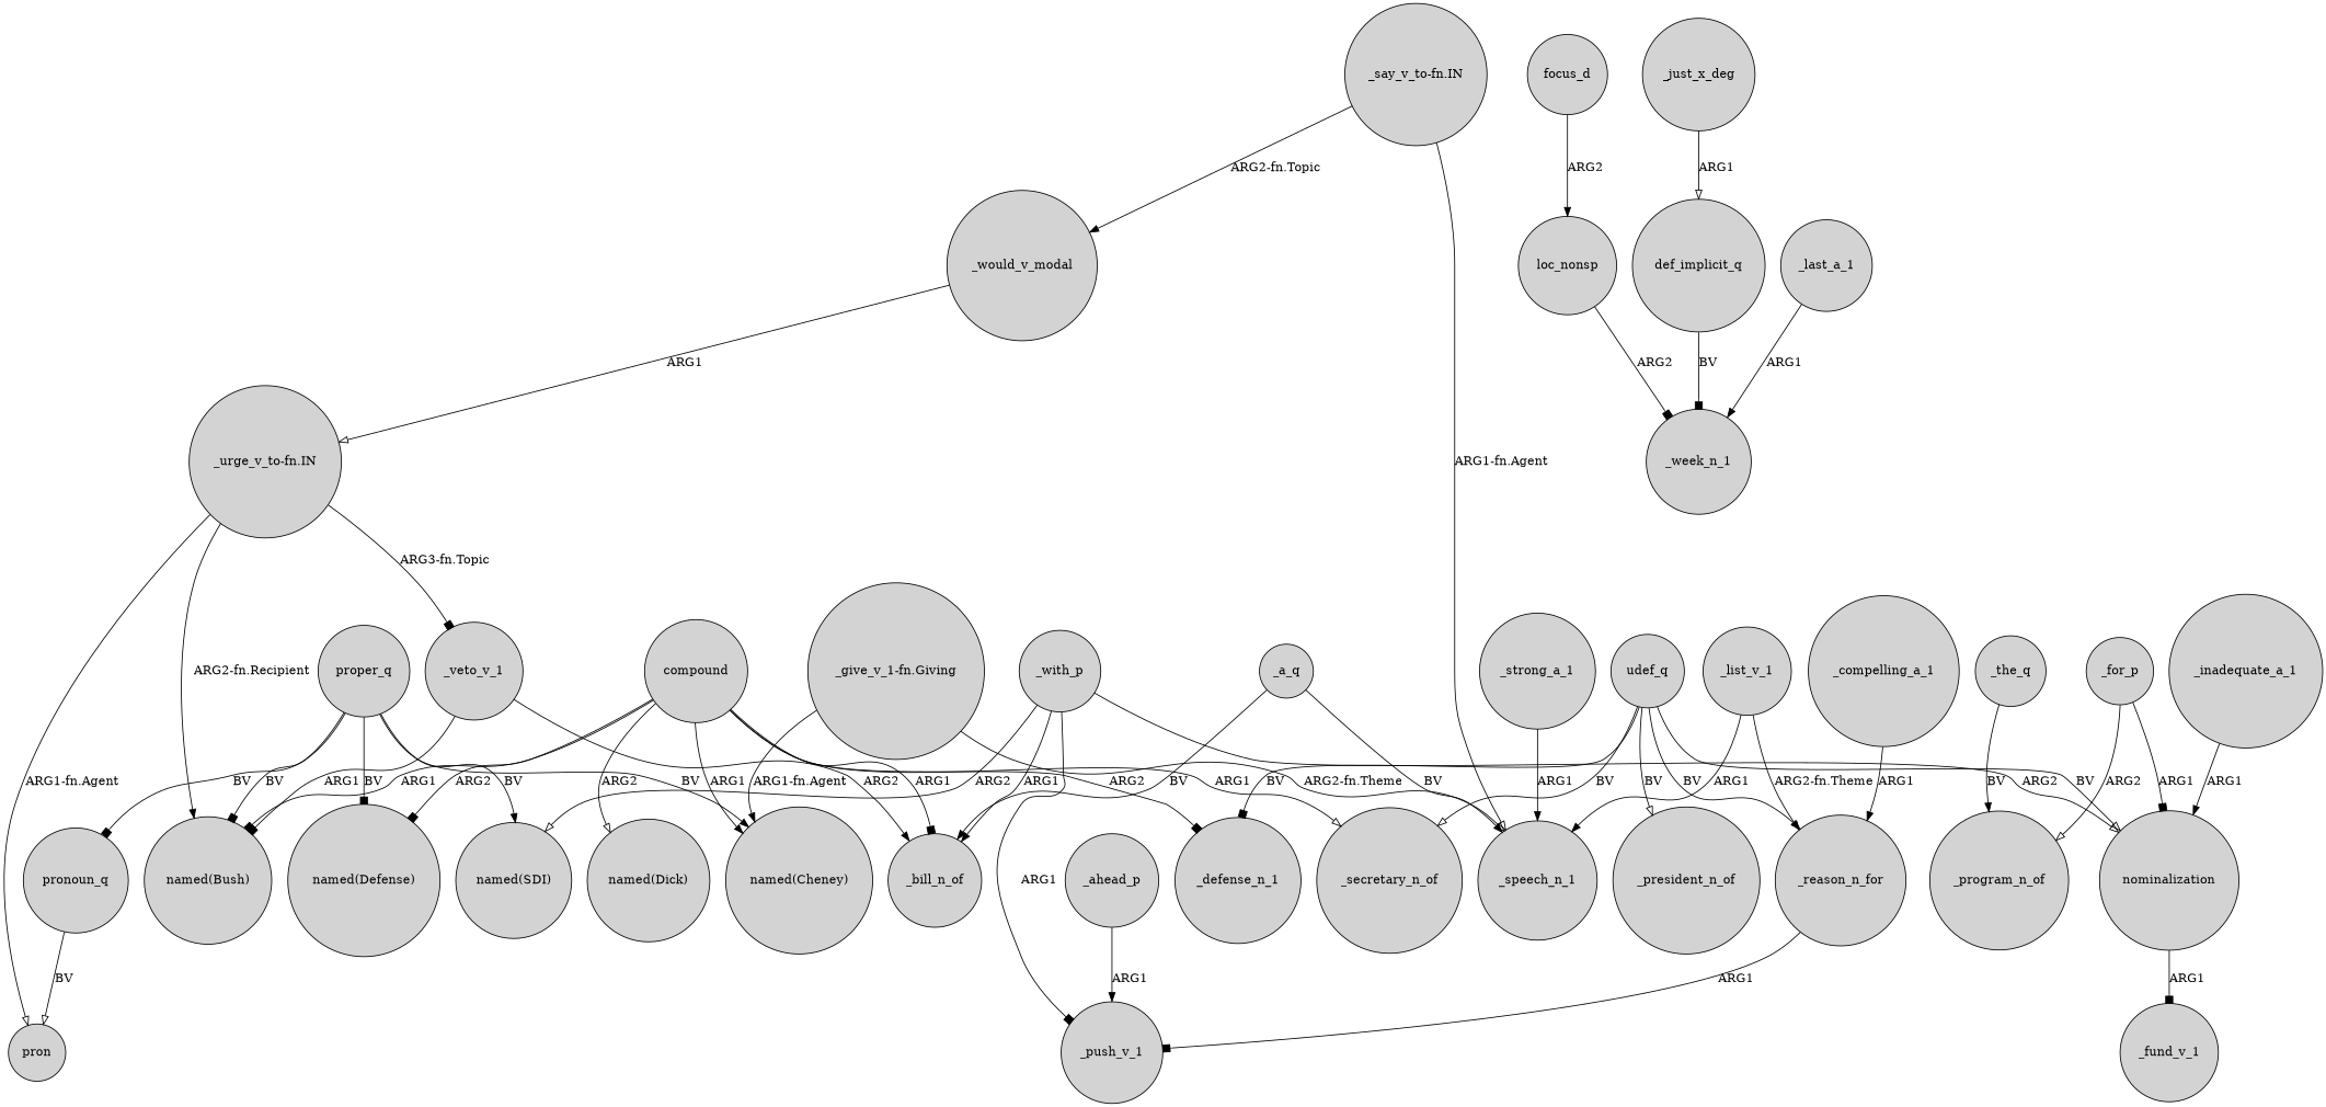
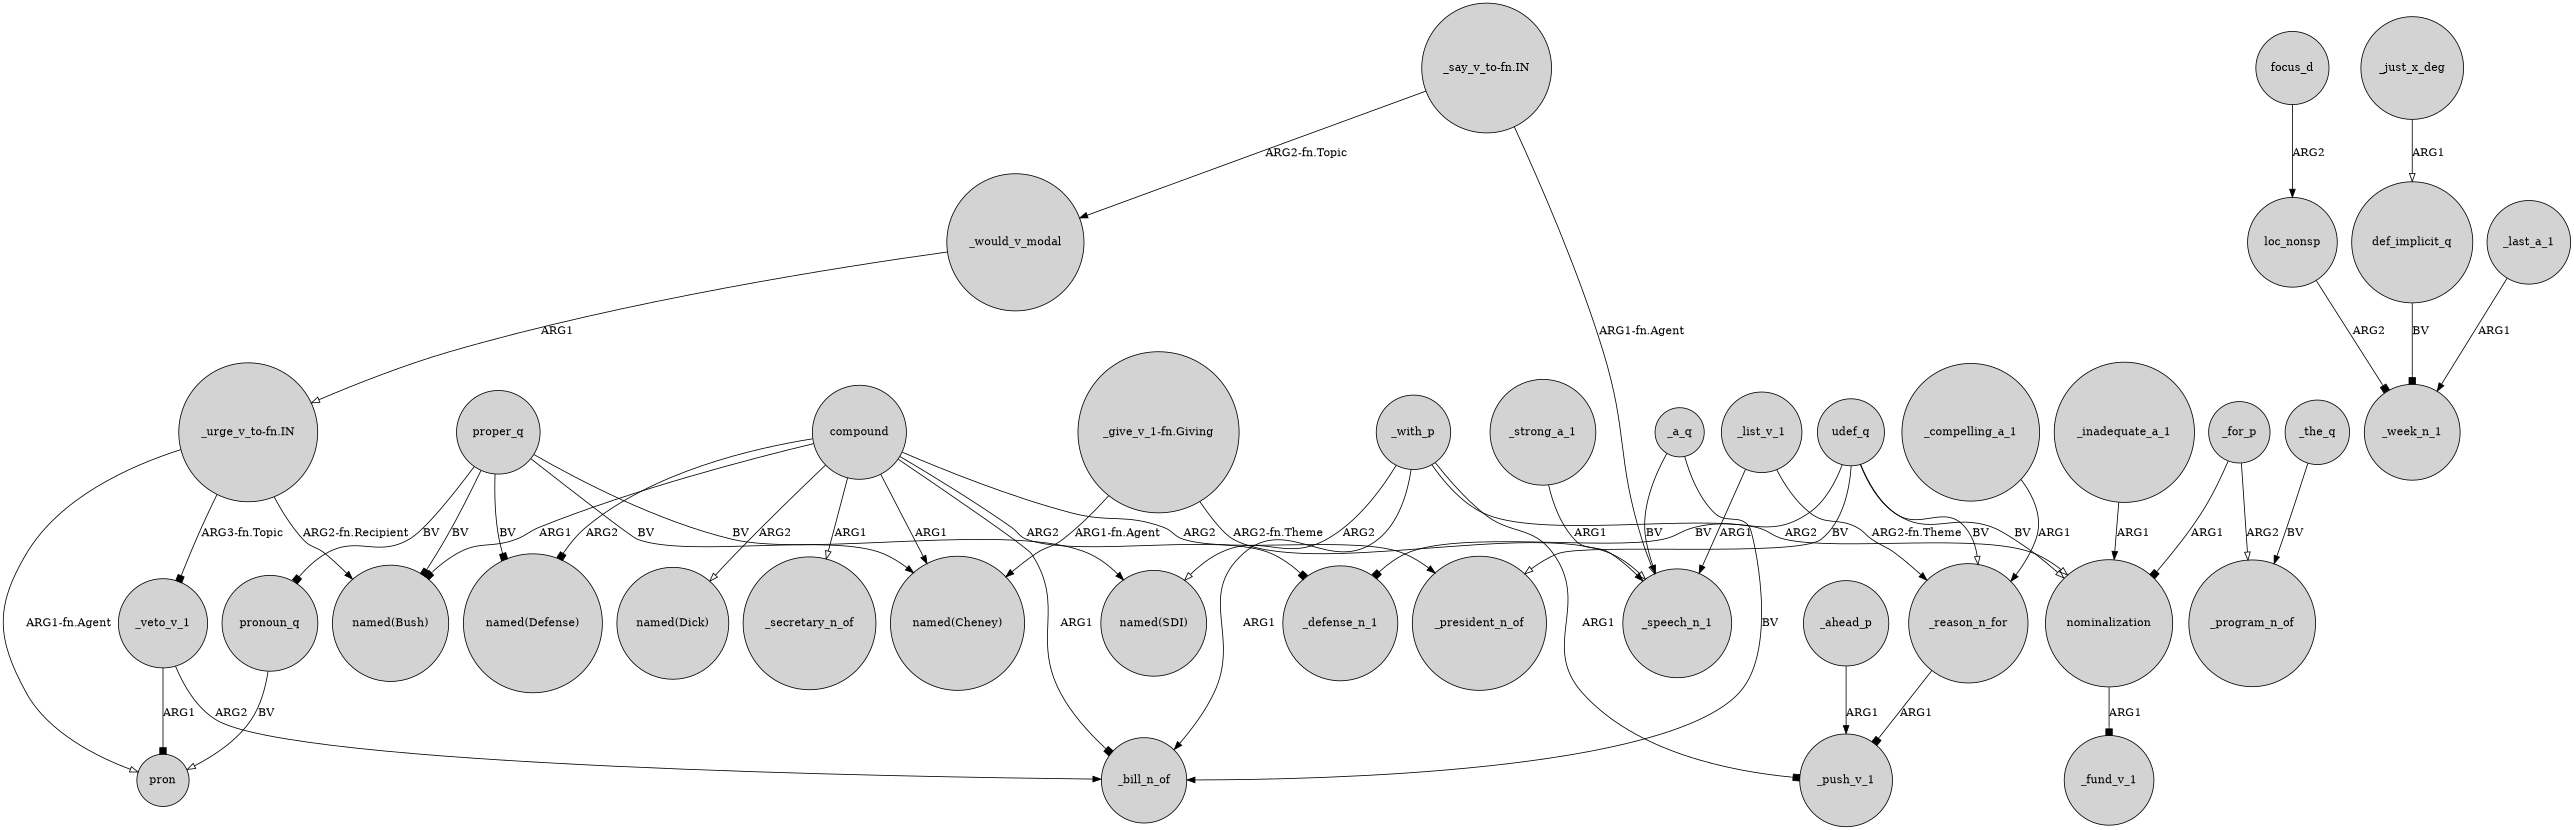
  digraph {
    node [shape=circle style=filled]
    edge [arrowhead=normal]
    "_say_v_to-fn.IN"
    _would_v_modal
    _speech_n_1
    "_urge_v_to-fn.IN"
    pron
    _veto_v_1
    "named(Bush)"
    focus_d
    loc_nonsp
    _week_n_1
    "_give_v_1-fn.Giving"
    "named(Cheney)"
    udef_q
    _secretary_n_of
    _president_n_of
    _reason_n_for
    nominalization
    _defense_n_1
    _push_v_1
    _fund_v_1
    _bill_n_of
    compound
    "named(Dick)"
    "named(Defense)"
    def_implicit_q
    _a_q
    _with_p
    "named(SDI)"
    _ahead_p
    proper_q
    pronoun_q
    _list_v_1
    _compelling_a_1
    _strong_a_1
    _the_q
    _program_n_of
    _last_a_1
    _for_p
    _inadequate_a_1
    _just_x_deg
    "_say_v_to-fn.IN" -> _would_v_modal [label="ARG2-fn.Topic"]
    "_say_v_to-fn.IN" -> _speech_n_1 [arrowhead=onormal label="ARG1-fn.Agent"]
    _would_v_modal -> "_urge_v_to-fn.IN" [arrowhead=onormal label=ARG1]
    "_urge_v_to-fn.IN" -> pron [arrowhead=onormal label="ARG1-fn.Agent"]
    "_urge_v_to-fn.IN" -> _veto_v_1 [arrowhead=box label="ARG3-fn.Topic"]
    "_urge_v_to-fn.IN" -> "named(Bush)" [label="ARG2-fn.Recipient"]
-   _veto_v_1 -> "named(Bush)" [arrowhead=box label=ARG1]
+   _veto_v_1 -> pron [arrowhead=box label=ARG1]
    _veto_v_1 -> _bill_n_of [label=ARG2]
    focus_d -> loc_nonsp [label=ARG2]
    loc_nonsp -> _week_n_1 [arrowhead=box label=ARG2]
    "_give_v_1-fn.Giving" -> _speech_n_1 [arrowhead=onormal label="ARG2-fn.Theme"]
    "_give_v_1-fn.Giving" -> "named(Cheney)" [label="ARG1-fn.Agent"]
-   udef_q -> _secretary_n_of [arrowhead=onormal label=BV]
    udef_q -> _president_n_of [arrowhead=onormal label=BV]
    udef_q -> _reason_n_for [arrowhead=onormal label=BV]
    udef_q -> nominalization [arrowhead=onormal label=BV]
    udef_q -> _defense_n_1 [arrowhead=box label=BV]
    _reason_n_for -> _push_v_1 [arrowhead=box label=ARG1]
    nominalization -> _fund_v_1 [arrowhead=box label=ARG1]
    compound -> "named(Bush)" [arrowhead=box label=ARG1]
    compound -> "named(Cheney)" [label=ARG1]
    compound -> _secretary_n_of [arrowhead=onormal label=ARG1]
+   compound -> _president_n_of [label=ARG2]
    compound -> _defense_n_1 [arrowhead=box label=ARG2]
    compound -> _bill_n_of [arrowhead=box label=ARG1]
    compound -> "named(Dick)" [arrowhead=onormal label=ARG2]
    compound -> "named(Defense)" [arrowhead=box label=ARG2]
    def_implicit_q -> _week_n_1 [arrowhead=box label=BV]
    _a_q -> _speech_n_1 [label=BV]
    _a_q -> _bill_n_of [label=BV]
    _with_p -> nominalization [arrowhead=onormal label=ARG2]
    _with_p -> _push_v_1 [arrowhead=box label=ARG1]
    _with_p -> _bill_n_of [label=ARG1]
    _with_p -> "named(SDI)" [arrowhead=onormal label=ARG2]
    _ahead_p -> _push_v_1 [label=ARG1]
    proper_q -> "named(Bush)" [arrowhead=box label=BV]
    proper_q -> "named(Cheney)" [label=BV]
    proper_q -> "named(Defense)" [arrowhead=box label=BV]
    proper_q -> "named(SDI)" [label=BV]
    proper_q -> pronoun_q [arrowhead=box label=BV]
    pronoun_q -> pron [arrowhead=onormal label=BV]
    _list_v_1 -> _speech_n_1 [label=ARG1]
    _list_v_1 -> _reason_n_for [label="ARG2-fn.Theme"]
    _compelling_a_1 -> _reason_n_for [label=ARG1]
    _strong_a_1 -> _speech_n_1 [label=ARG1]
    _the_q -> _program_n_of [label=BV]
    _last_a_1 -> _week_n_1 [label=ARG1]
    _for_p -> nominalization [arrowhead=box label=ARG1]
    _for_p -> _program_n_of [arrowhead=onormal label=ARG2]
    _inadequate_a_1 -> nominalization [label=ARG1]
    _just_x_deg -> def_implicit_q [arrowhead=onormal label=ARG1]
  }
